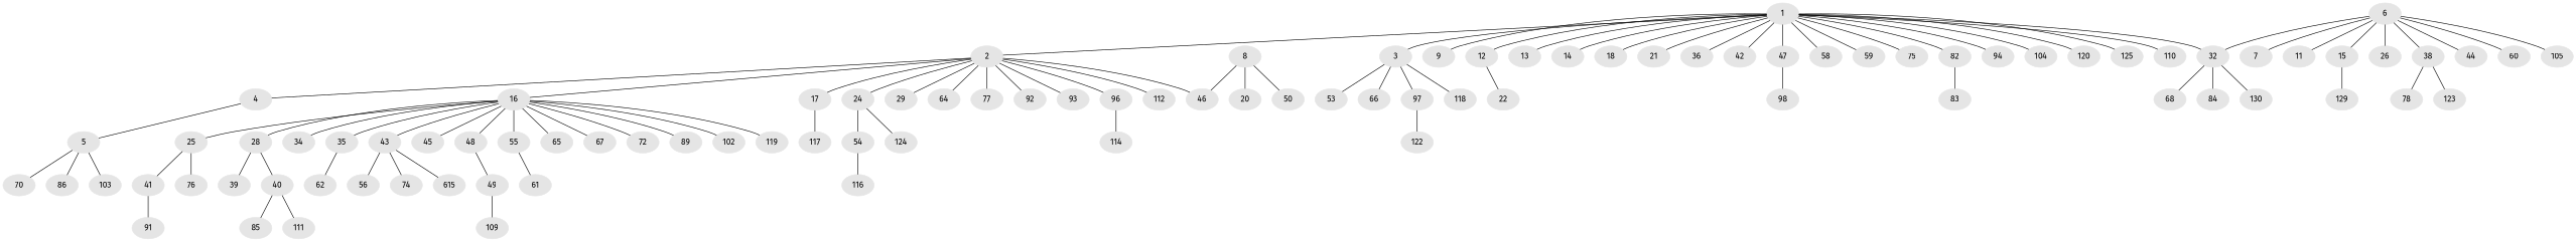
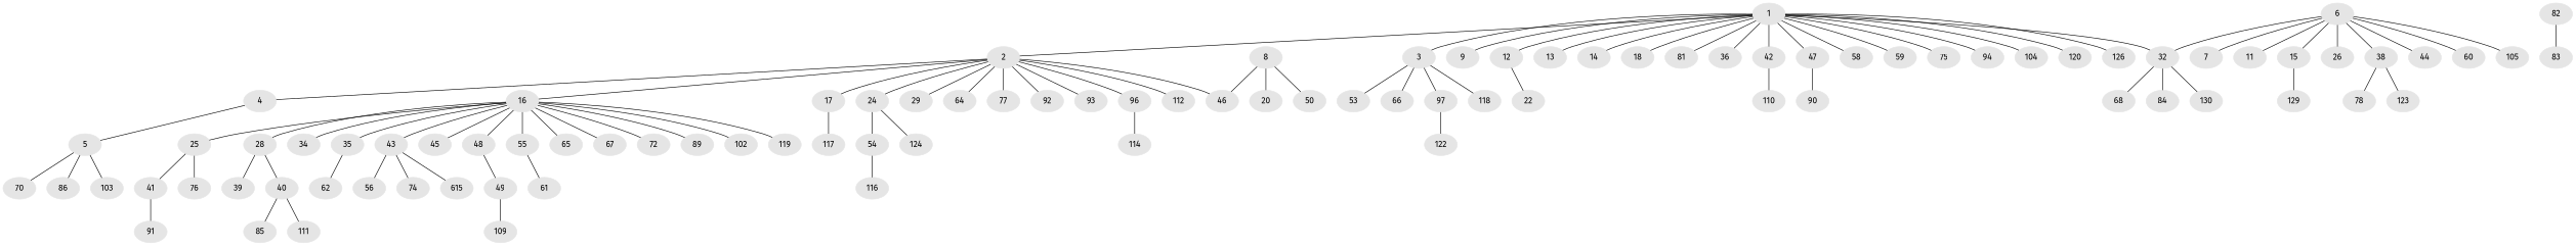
  graph {
    fontname="Fira Sans"
    node [color=gray90 fontname="Fira Sans" style=filled]
    edge [fontname="Fira Sans"]
    1 [super="+27"]
    2 [super="+125"]
    3 [super="+31"]
    9
    12 [super="+108"]
    13 [super="+19"]
    14
    18
-   21
+   21 [label=81]
    36
    42 [super="+63"]
    47
    58
    59
    n15 [label=75]
    82
    94
    104
    120
-   126 [label=125]
+   126
    32 [super="+81"]
    4
    n23 [label=16 super="+37"]
    17 [super="+52"]
    24
    29
    64
    77
    92 [super="+106"]
    93
    96
    112
    46
    53
    66
    97 [super="+101"]
    118
    6 [super="+16"]
    7
    11
    15
    26
    38 [super="+99"]
    44 [super="+90"]
    60
    105
    22 [super="+33"]
    110
-   98
+   98 [label=90]
    83 [super="+100"]
    5 [super="+20"]
    8 [super="+80"]
    n53 [label=20]
    50
    25
    28 [super="+71"]
    34
    35 [super="+88"]
    43 [super="+69"]
    45
    48 [super="+113"]
    55 [super="+107"]
    65
    67
    72 [super="+87"]
    89
    102
    119
    117
    54 [super="+95"]
    124
    114
    122
    70
    86
    103
    129
    68
    84
    130
    78
    123
    41 [super="+73"]
    76
    39 [super="+127"]
    40 [super="+75"]
    62
    56 [super="+128"]
    74 [super="+121"]
    n90 [label=615]
    49
    61
    116
    91
    85
    111
    109
    1 -- 2
    1 -- 3
    1 -- 9
    1 -- 12
    1 -- 13
    1 -- 14
    1 -- 18
    1 -- 21
    1 -- 36
    1 -- 42
    1 -- 47
    1 -- 58
    1 -- 59
    1 -- n15
-   1 -- 82
    1 -- 94
    1 -- 104
    1 -- 120
    1 -- 126
    1 -- 32
    2 -- 4
    2 -- n23
    2 -- 17
    2 -- 24
    2 -- 29
    2 -- 64
    2 -- 77
    2 -- 92
    2 -- 93
    2 -- 96
    2 -- 112
    2 -- 46
    3 -- 53
    3 -- 66
    3 -- 97
    3 -- 118
    12 -- 22
-   1 -- 110
+   42 -- 110
    47 -- 98
    82 -- 83
    32 -- 68
    32 -- 84
    32 -- 130
    4 -- 5
    n23 -- 25
    n23 -- 28
    n23 -- 34
    n23 -- 35
    n23 -- 43
    n23 -- 45
    n23 -- 48
    n23 -- 55
    n23 -- 65
    n23 -- 67
    n23 -- 72
    n23 -- 89
    n23 -- 102
    n23 -- 119
    17 -- 117
    24 -- 54
    24 -- 124
    96 -- 114
    97 -- 122
    6 -- 32
    6 -- 7
    6 -- 11
    6 -- 15
    6 -- 26
    6 -- 38
    6 -- 44
    6 -- 60
    6 -- 105
    15 -- 129
    38 -- 78
    38 -- 123
    5 -- 70
    5 -- 86
    5 -- 103
    8 -- 46
    8 -- n53
    8 -- 50
    25 -- 41
    25 -- 76
    28 -- 39
    28 -- 40
    35 -- 62
    43 -- 56
    43 -- 74
    43 -- n90
    48 -- 49
    55 -- 61
    54 -- 116
    41 -- 91
    40 -- 85
    40 -- 111
    49 -- 109
  }
